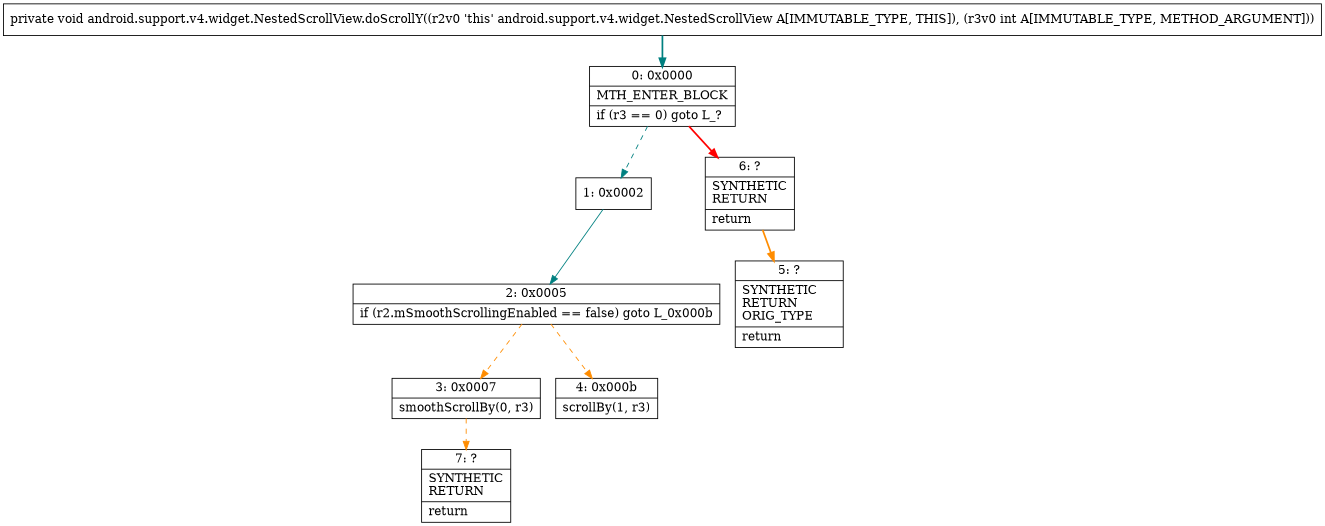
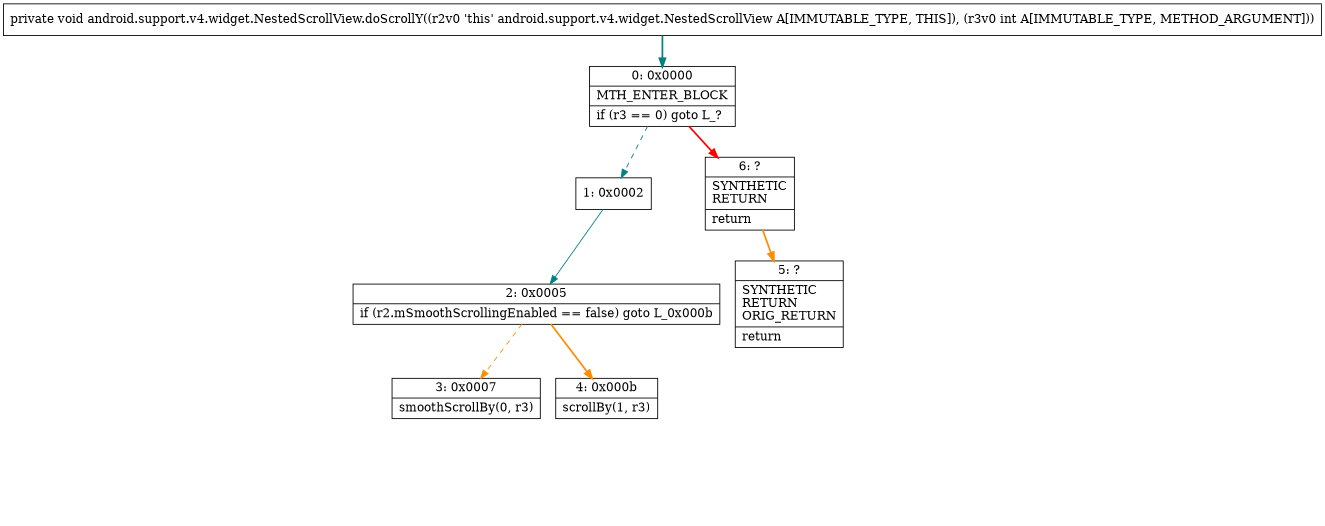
  digraph {
    node [shape=record]
    edge [color=darkorange style=bold]
    n1 [label="{0\:\ 0x0000|MTH_ENTER_BLOCK\l|if (r3 == 0) goto L_?\l}"]
    n2 [label="{1\:\ 0x0002}"]
    n3 [label="{6\:\ ?|SYNTHETIC\lRETURN\l|return\l}"]
    n4 [label="{2\:\ 0x0005|if (r2.mSmoothScrollingEnabled == false) goto L_0x000b\l}"]
-   n5 [label="{5\:\ ?|SYNTHETIC\lRETURN\lORIG_TYPE\l|return\l}"]
+   n5 [label="{5\:\ ?|SYNTHETIC\lRETURN\lORIG_RETURN\l|return\l}"]
    n6 [label="{3\:\ 0x0007|smoothScrollBy(0, r3)\l}"]
    n7 [label="{4\:\ 0x000b|scrollBy(1, r3)\l}"]
-   n8 [label="{7\:\ ?|SYNTHETIC\lRETURN\l|return\l}"]
    n9 [label="{private void android.support.v4.widget.NestedScrollView.doScrollY((r2v0 'this' android.support.v4.widget.NestedScrollView A[IMMUTABLE_TYPE, THIS]), (r3v0 int A[IMMUTABLE_TYPE, METHOD_ARGUMENT])) }"]
    n1 -> n2 [color=teal style=dashed]
    n1 -> n3 [color=red]
    n2 -> n4 [color=teal style=solid]
    n3 -> n5
    n4 -> n6 [style=dashed]
-   n4 -> n7 [style=dashed]
-   n6 -> n8 [style=dashed]
+   n4 -> n7
    n9 -> n1 [color=teal]
  }
